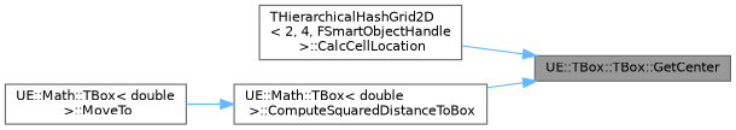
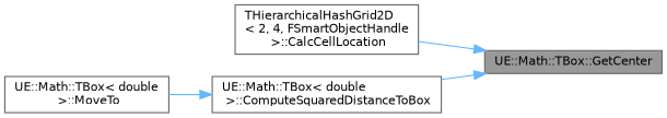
  digraph {
    fontname="DejaVu Sans"
    rankdir=RL
    node [color=grey40 fillcolor=white fontname="DejaVu Sans" fontsize=10 shape=box style=filled]
    edge [color=steelblue1 dir=back fontname="DejaVu Sans" fontsize=10 labelfontname=Helvetica labelfontsize=10 style=solid]
-   n1 [color=gray40 fillcolor=grey60 fontcolor=black height=0.2 label="UE::TBox::TBox::GetCenter" width=0.4]
+   n1 [color=gray40 fillcolor=grey60 fontcolor=black height=0.2 label="UE::Math::TBox::GetCenter" width=0.4]
    n2 [height=0.2 label="THierarchicalHashGrid2D\l\< 2, 4, FSmartObjectHandle\l \>::CalcCellLocation" width=0.4]
    n3 [height=0.2 label="UE::Math::TBox\< double\l \>::ComputeSquaredDistanceToBox" width=0.4]
    n4 [height=0.2 label="UE::Math::TBox\< double\l \>::MoveTo" width=0.4]
    n1 -> n2
    n1 -> n3
    n3 -> n4
  }
